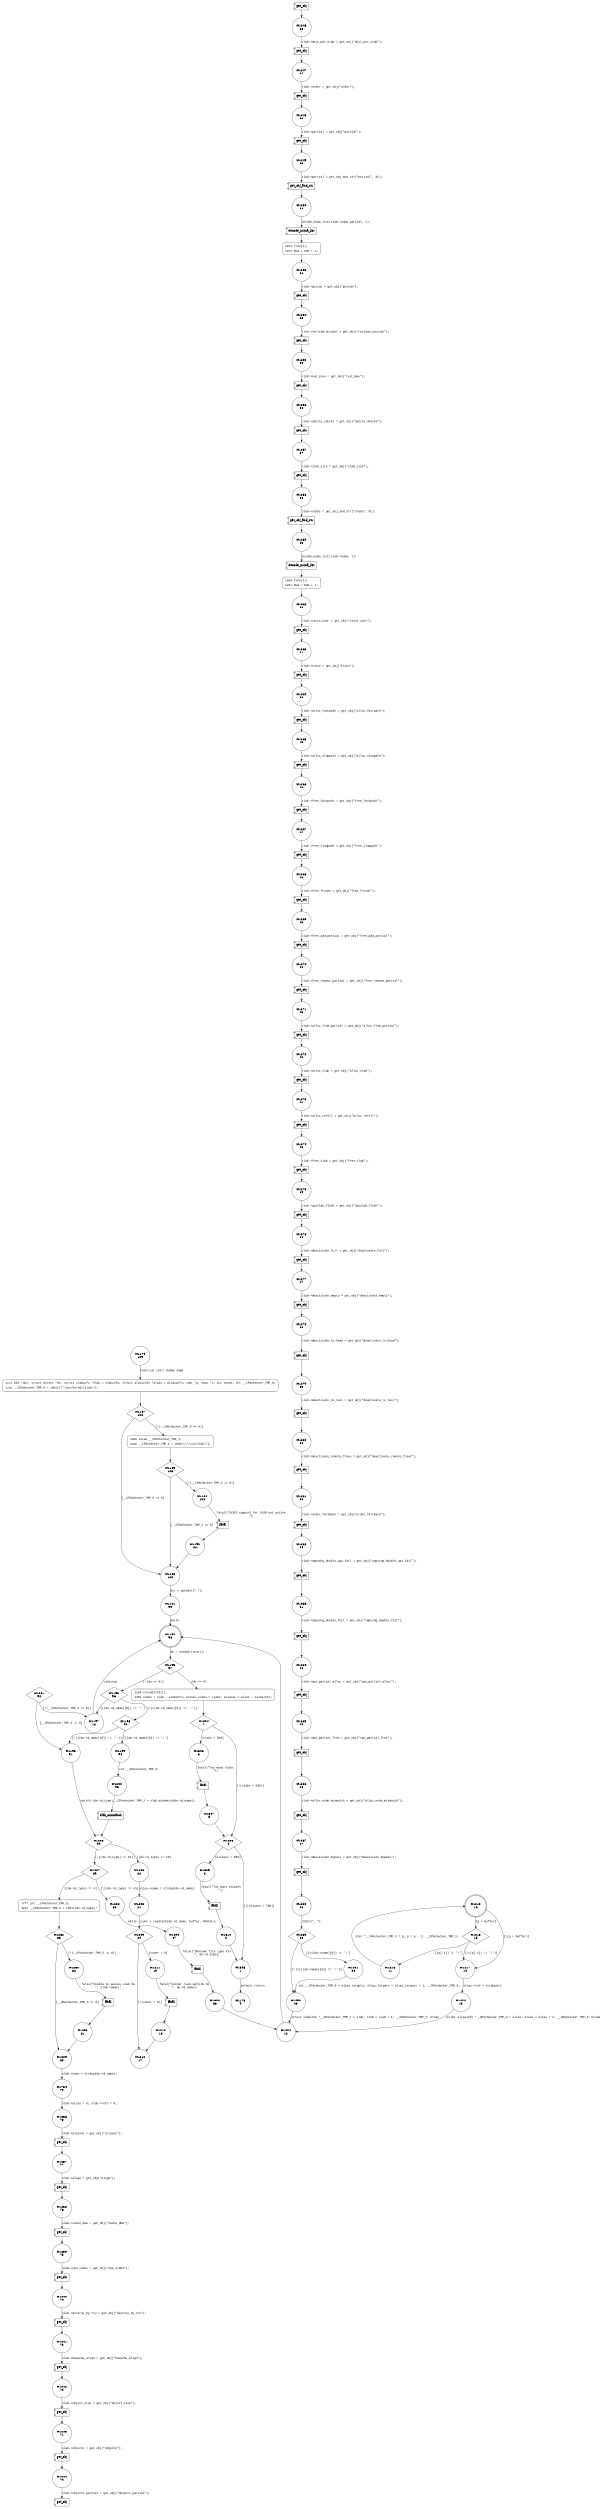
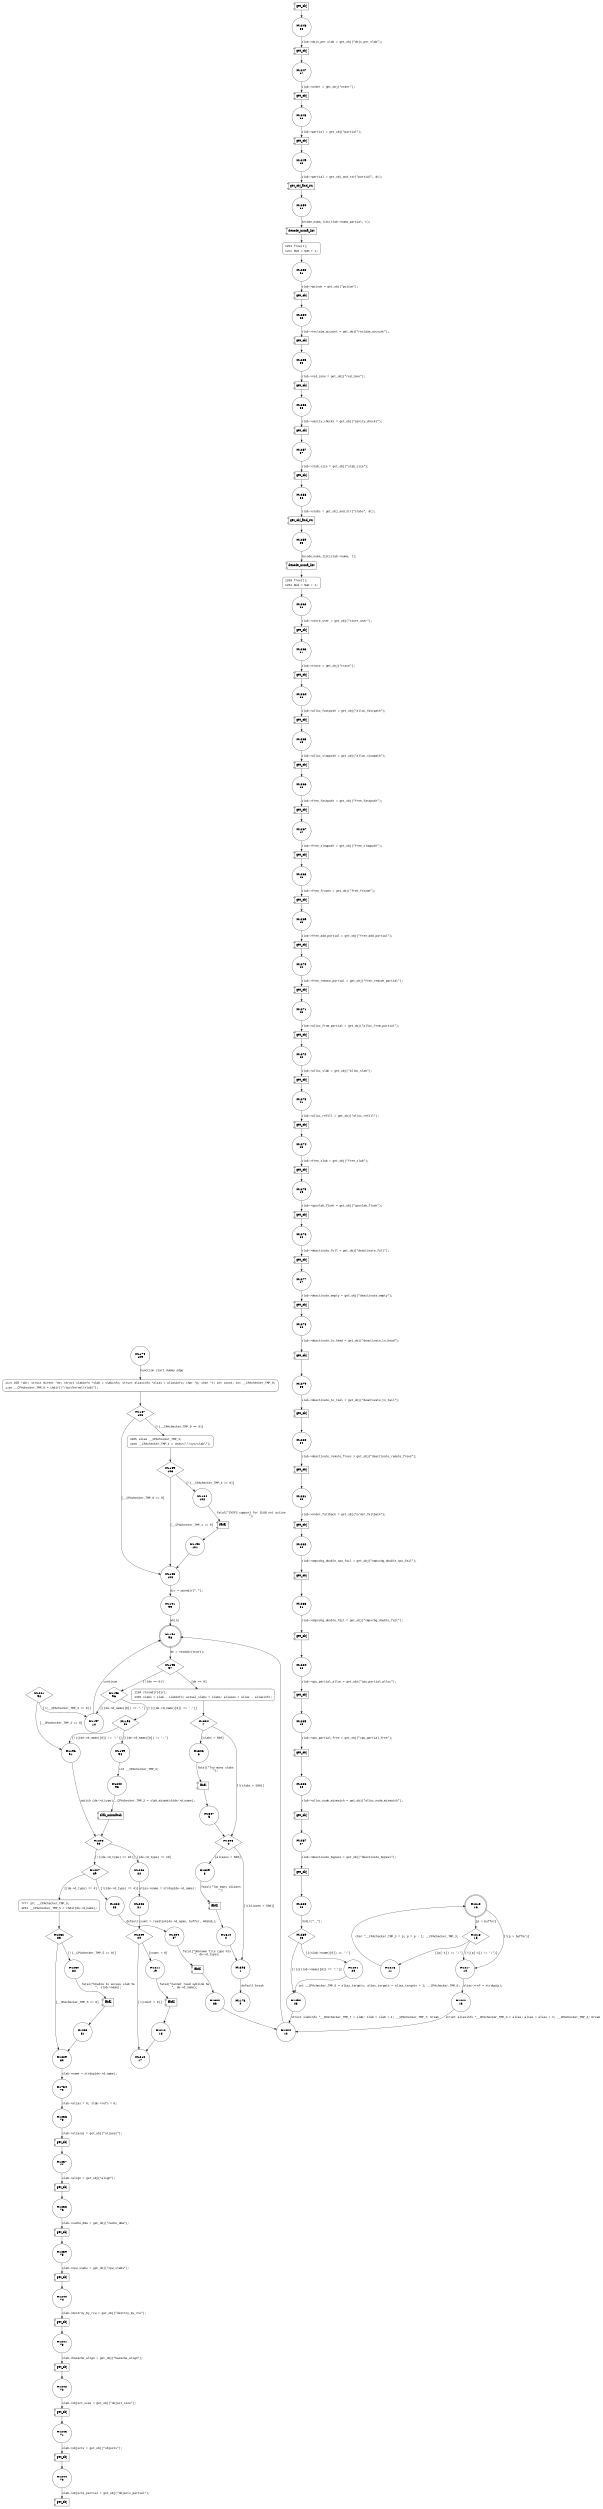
  digraph {
    node [shape=circle]
    edge [fontname="Courier New"]
    n1 [label="N1174\n109"]
    n2 [fillcolor=white fontname="Courier New" label=<<table border="0" cellborder="0" cellpadding="3" bgcolor="white"><tr><td align="right">1175</td><td align="left">DIR *dir; struct dirent *de; struct slabinfo *slab = slabinfo; struct aliasinfo *alias = aliasinfo; char *p; char *t; int count; int __CPAchecker_TMP_0;</td></tr><tr><td align="right">1186</td><td align="left">__CPAchecker_TMP_0 = chdir(\"/sys/kernel/slab\");</td></tr></table>> penwidth=1 shape=Mrecord style="filled,bold"]
    n3 [label="N1187\n106" shape=diamond]
    n4 [label="N1183\n100"]
    n5 [fillcolor=white fontname="Courier New" label=<<table border="0" cellborder="0" cellpadding="3" bgcolor="white"><tr><td align="right">1185</td><td align="left">alias __CPAchecker_TMP_1;</td></tr><tr><td align="right">1188</td><td align="left">__CPAchecker_TMP_1 = chdir(\"/sys/slab\");</td></tr></table>> penwidth=1 shape=Mrecord style="filled,bold"]
    n6 [label="N1191\n99"]
    n7 [label="N1189\n103" shape=diamond]
    n8 [label="N1192\n98" shape=doublecircle]
    n9 [label="N1184\n102"]
    n10 [label=fatal shape=component]
    n11 [label="N1190\n101"]
    n12 [label="N1195\n97" shape=diamond]
    n13 [fillcolor=white fontname="Courier New" label=<<table border="0" cellborder="0" cellpadding="3" bgcolor="white"><tr><td align="right">1194</td><td align="left">closedir(dir);</td></tr><tr><td align="right">1301</td><td align="left">slabs = slab - slabinfo; actual_slabs = slabs; aliases = alias - aliasinfo;</td></tr></table>> penwidth=1 shape=Mrecord style="filled,bold"]
    n14 [label="N1193\n96" shape=diamond]
    n15 [label="N1304\n7" shape=diamond]
    n16 [label="N1197\n10"]
    n17 [label="N1198\n95" shape=diamond]
    n18 [label="N1306\n6"]
    n19 [label="N1305\n4" shape=diamond]
    n20 [label="N1199\n94"]
    n21 [label="N1196\n91"]
    n22 [label="N1200\n93"]
    n23 [label="N1203\n90" shape=diamond]
    n24 [label=slab_mismatch shape=component]
    n25 [label="N1206\n22"]
    n26 [label="N1207\n89" shape=diamond]
    n27 [label="N1208\n21"]
    n28 [fillcolor=white fontname="Courier New" label=<<table border="0" cellborder="0" cellpadding="3" bgcolor="white"><tr><td align="right">1227</td><td align="left">int __CPAchecker_TMP_5;</td></tr><tr><td align="right">1231</td><td align="left">__CPAchecker_TMP_5 = chdir(de-&gt;d_name);</td></tr></table>> penwidth=1 shape=Mrecord style="filled,bold"]
    n29 [label="N1228\n88"]
    n30 [label="N1209\n20" shape=diamond]
    n31 [label="N1232\n83" shape=diamond]
    n32 [label="N1299\n87"]
    n33 [label="N1229\n80"]
    n34 [label="N1230\n82"]
    n35 [label=fatal shape=component]
    n36 [label="N1300\n86"]
    n37 [label="N1204\n12"]
    n38 [label="N1734\n79"]
    n39 [label=fatal shape=component]
    n40 [label="N1236\n78"]
    n41 [label="N1233\n81"]
    n42 [label=get_obj shape=component]
    n43 [label="N1237\n77"]
    n44 [label=get_obj shape=component]
    n45 [label="N1238\n76"]
    n46 [label=get_obj shape=component]
    n47 [label="N1239\n75"]
    n48 [label=get_obj shape=component]
    n49 [label="N1240\n74"]
    n50 [label=get_obj shape=component]
    n51 [label="N1241\n73"]
    n52 [label=get_obj shape=component]
    n53 [label="N1242\n72"]
    n54 [label=get_obj shape=component]
    n55 [label="N1243\n71"]
    n56 [label=get_obj shape=component]
    n57 [label="N1244\n70"]
    n58 [label=get_obj shape=component]
    n59 [label=get_obj shape=component]
    n60 [label="N1246\n68"]
    n61 [label=get_obj shape=component]
    n62 [label="N1247\n67"]
    n63 [label=get_obj shape=component]
    n64 [label="N1248\n66"]
    n65 [label=get_obj shape=component]
    n66 [label="N1249\n65"]
    n67 [label=get_obj_and_str shape=component]
    n68 [label="N1250\n64"]
    n69 [label=decode_numa_list shape=component]
    n70 [fillcolor=white fontname="Courier New" label=<<table border="0" cellborder="0" cellpadding="3" bgcolor="white"><tr><td align="right">1251</td><td align="left">free(t);</td></tr><tr><td align="right">1252</td><td align="left">Num = Num + 1;</td></tr></table>> penwidth=1 shape=Mrecord style="filled,bold"]
    n71 [label="N1253\n61"]
    n72 [label=get_obj shape=component]
    n73 [label="N1254\n60"]
    n74 [label=get_obj shape=component]
    n75 [label="N1255\n59"]
    n76 [label=get_obj shape=component]
    n77 [label="N1256\n58"]
    n78 [label=get_obj shape=component]
    n79 [label="N1257\n57"]
    n80 [label=get_obj shape=component]
    n81 [label="N1258\n56"]
    n82 [label=get_obj_and_str shape=component]
    n83 [label="N1259\n55"]
    n84 [label=decode_numa_list shape=component]
    n85 [fillcolor=white fontname="Courier New" label=<<table border="0" cellborder="0" cellpadding="3" bgcolor="white"><tr><td align="right">1260</td><td align="left">free(t);</td></tr><tr><td align="right">1261</td><td align="left">Num = Num + 1;</td></tr></table>> penwidth=1 shape=Mrecord style="filled,bold"]
    n86 [label="N1262\n52"]
    n87 [label=get_obj shape=component]
    n88 [label="N1263\n51"]
    n89 [label=get_obj shape=component]
    n90 [label="N1264\n50"]
    n91 [label=get_obj shape=component]
    n92 [label="N1265\n49"]
    n93 [label=get_obj shape=component]
    n94 [label="N1266\n48"]
    n95 [label=get_obj shape=component]
    n96 [label="N1267\n47"]
    n97 [label=get_obj shape=component]
    n98 [label="N1268\n46"]
    n99 [label=get_obj shape=component]
    n100 [label="N1269\n45"]
    n101 [label=get_obj shape=component]
    n102 [label="N1270\n44"]
    n103 [label=get_obj shape=component]
    n104 [label="N1271\n43"]
    n105 [label=get_obj shape=component]
    n106 [label="N1272\n42"]
    n107 [label=get_obj shape=component]
    n108 [label="N1273\n41"]
    n109 [label=get_obj shape=component]
    n110 [label="N1274\n40"]
    n111 [label=get_obj shape=component]
    n112 [label="N1275\n39"]
    n113 [label=get_obj shape=component]
    n114 [label="N1276\n38"]
    n115 [label=get_obj shape=component]
    n116 [label="N1277\n37"]
    n117 [label=get_obj shape=component]
    n118 [label="N1278\n36"]
    n119 [label=get_obj shape=component]
    n120 [label="N1279\n35"]
    n121 [label=get_obj shape=component]
    n122 [label="N1280\n34"]
    n123 [label=get_obj shape=component]
    n124 [label="N1281\n33"]
    n125 [label=get_obj shape=component]
    n126 [label="N1282\n32"]
    n127 [label=get_obj shape=component]
    n128 [label="N1283\n31"]
    n129 [label=get_obj shape=component]
    n130 [label="N1284\n30"]
    n131 [label=get_obj shape=component]
    n132 [label="N1285\n29"]
    n133 [label=get_obj shape=component]
    n134 [label="N1286\n28"]
    n135 [label=get_obj shape=component]
    n136 [label="N1287\n27"]
    n137 [label=get_obj shape=component]
    n138 [label="N1288\n26"]
    n139 [label="N1289\n25" shape=diamond]
    n140 [label="N1291\n24"]
    n141 [label="N1290\n23"]
    n142 [label="N1211\n19"]
    n143 [label="N1210\n17"]
    n144 [label=fatal shape=component]
    n145 [label="N1212\n18"]
    n146 [label="N1215\n16" shape=doublecircle]
    n147 [label="N1218\n15" shape=diamond]
    n148 [label="N1217\n14"]
    n149 [label="N1216\n11"]
    n150 [label="N1222\n13"]
    n151 [label="N1201\n92" shape=diamond]
    n152 [label=fatal shape=component]
    n153 [label="N1309\n3"]
    n154 [label="N1308\n1"]
    n155 [label="N1307\n5"]
    n156 [label=fatal shape=component]
    n157 [label="N1173\n0"]
    n158 [label="N1310\n2"]
    n1 -> n2 [label="Function start dummy edge"]
    n2 -> n3 [fontname=""]
    n3 -> n4 [label="[__CPAchecker_TMP_0 == 0]"]
    n3 -> n5 [label="[!(__CPAchecker_TMP_0 == 0)]"]
    n4 -> n6 [label="dir = opendir(\".\");"]
    n5 -> n7 [fontname=""]
    n6 -> n8 [label=while]
    n7 -> n4 [label="[__CPAchecker_TMP_1 == 0]"]
    n7 -> n9 [label="[!(__CPAchecker_TMP_1 == 0)]"]
    n8 -> n12 [label="de = readdir(start);"]
    n9 -> n10 [label="fatal(\"SYSFS support for SLUB not active\n\");"]
    n10 -> n11
    n11 -> n4
    n12 -> n13 [label="[de == 0]"]
    n12 -> n14 [label="[!(de == 0)]"]
    n13 -> n15 [fontname=""]
    n14 -> n16 [label="[((de->d_name)[0]) == '.']"]
    n14 -> n17 [label="[!(((de->d_name)[0]) == '.')]"]
    n15 -> n18 [label="[slabs > 500]"]
    n15 -> n19 [label="[!(slabs > 500)]"]
    n16 -> n8 [label=continue]
    n17 -> n20 [label="[((de->d_name)[0]) != ':']"]
    n17 -> n21 [label="[!(((de->d_name)[0]) != ':')]"]
    n18 -> n152 [label="fatal(\"Too many slabs\n\");"]
    n19 -> n153 [label="[aliases > 500]"]
    n19 -> n154 [label="[!(aliases > 500)]"]
    n20 -> n22 [label="int __CPAchecker_TMP_2;"]
    n21 -> n23 [label="switch (de->d_type)"]
    n22 -> n24 [label="__CPAchecker_TMP_2 = slab_mismatch(de->d_name);"]
    n23 -> n25 [label="[(de->d_type) == 10]"]
    n23 -> n26 [label="[!((de->d_type) == 10)]"]
    n24 -> n23
    n25 -> n27 [label="alias->name = strdup(de->d_name);"]
    n26 -> n28 [label="[(de->d_type) == 4]"]
    n26 -> n29 [label="[!((de->d_type) == 4)]"]
    n27 -> n30 [label="count = readlink(de->d_name, buffer, 4095UL);"]
    n28 -> n31 [fontname=""]
-   n29 -> n32 [label=while]
+   n29 -> n32 [label=default]
    n30 -> n142 [label="[count < 0]"]
    n30 -> n143 [label="[!(count < 0)]"]
    n31 -> n33 [label="[__CPAchecker_TMP_5 == 0]"]
    n31 -> n34 [label="[!(__CPAchecker_TMP_5 == 0)]"]
    n32 -> n35 [label="fatal(\"Unknown file type %lx\n\", de->d_type);"]
    n33 -> n38 [label="slab->name = strdup(de->d_name);"]
    n34 -> n39 [label="fatal(\"Unable to access slab %s\n\", slab->name);"]
    n35 -> n36
    n36 -> n37
    n37 -> n8
    n38 -> n40 [label="slab->alias = 0; slab->refs = 0;"]
    n39 -> n41
    n40 -> n42 [label="slab->aliases = get_obj(\"aliases\");"]
    n41 -> n33
    n42 -> n43
    n43 -> n44 [label="slab->align = get_obj(\"align\");"]
    n44 -> n45
    n45 -> n46 [label="slab->cache_dma = get_obj(\"cache_dma\");"]
    n46 -> n47
    n47 -> n48 [label="slab->cpu_slabs = get_obj(\"cpu_slabs\");"]
    n48 -> n49
    n49 -> n50 [label="slab->destroy_by_rcu = get_obj(\"destroy_by_rcu\");"]
    n50 -> n51
    n51 -> n52 [label="slab->hwcache_align = get_obj(\"hwcache_align\");"]
    n52 -> n53
    n53 -> n54 [label="slab->object_size = get_obj(\"object_size\");"]
    n54 -> n55
    n55 -> n56 [label="slab->objects = get_obj(\"objects\");"]
    n56 -> n57
    n57 -> n58 [label="slab->objects_partial = get_obj(\"objects_partial\");"]
    n59 -> n60
    n60 -> n61 [label="slab->objs_per_slab = get_obj(\"objs_per_slab\");"]
    n61 -> n62
    n62 -> n63 [label="slab->order = get_obj(\"order\");"]
    n63 -> n64
    n64 -> n65 [label="slab->partial = get_obj(\"partial\");"]
    n65 -> n66
    n66 -> n67 [label="slab->partial = get_obj_and_str(\"partial\", &t);"]
    n67 -> n68
    n68 -> n69 [label="decode_numa_list(slab->numa_partial, t);"]
    n69 -> n70
    n70 -> n71 [fontname=""]
    n71 -> n72 [label="slab->poison = get_obj(\"poison\");"]
    n72 -> n73
    n73 -> n74 [label="slab->reclaim_account = get_obj(\"reclaim_account\");"]
    n74 -> n75
    n75 -> n76 [label="slab->red_zone = get_obj(\"red_zone\");"]
    n76 -> n77
    n77 -> n78 [label="slab->sanity_checks = get_obj(\"sanity_checks\");"]
    n78 -> n79
    n79 -> n80 [label="slab->slab_size = get_obj(\"slab_size\");"]
    n80 -> n81
    n81 -> n82 [label="slab->slabs = get_obj_and_str(\"slabs\", &t);"]
    n82 -> n83
    n83 -> n84 [label="decode_numa_list(slab->numa, t);"]
    n84 -> n85
    n85 -> n86 [fontname=""]
    n86 -> n87 [label="slab->store_user = get_obj(\"store_user\");"]
    n87 -> n88
    n88 -> n89 [label="slab->trace = get_obj(\"trace\");"]
    n89 -> n90
    n90 -> n91 [label="slab->alloc_fastpath = get_obj(\"alloc_fastpath\");"]
    n91 -> n92
    n92 -> n93 [label="slab->alloc_slowpath = get_obj(\"alloc_slowpath\");"]
    n93 -> n94
    n94 -> n95 [label="slab->free_fastpath = get_obj(\"free_fastpath\");"]
    n95 -> n96
    n96 -> n97 [label="slab->free_slowpath = get_obj(\"free_slowpath\");"]
    n97 -> n98
    n98 -> n99 [label="slab->free_frozen = get_obj(\"free_frozen\");"]
    n99 -> n100
    n100 -> n101 [label="slab->free_add_partial = get_obj(\"free_add_partial\");"]
    n101 -> n102
    n102 -> n103 [label="slab->free_remove_partial = get_obj(\"free_remove_partial\");"]
    n103 -> n104
    n104 -> n105 [label="slab->alloc_from_partial = get_obj(\"alloc_from_partial\");"]
    n105 -> n106
    n106 -> n107 [label="slab->alloc_slab = get_obj(\"alloc_slab\");"]
    n107 -> n108
    n108 -> n109 [label="slab->alloc_refill = get_obj(\"alloc_refill\");"]
    n109 -> n110
    n110 -> n111 [label="slab->free_slab = get_obj(\"free_slab\");"]
    n111 -> n112
    n112 -> n113 [label="slab->cpuslab_flush = get_obj(\"cpuslab_flush\");"]
    n113 -> n114
    n114 -> n115 [label="slab->deactivate_full = get_obj(\"deactivate_full\");"]
    n115 -> n116
    n116 -> n117 [label="slab->deactivate_empty = get_obj(\"deactivate_empty\");"]
    n117 -> n118
    n118 -> n119 [label="slab->deactivate_to_head = get_obj(\"deactivate_to_head\");"]
    n119 -> n120
    n120 -> n121 [label="slab->deactivate_to_tail = get_obj(\"deactivate_to_tail\");"]
    n121 -> n122
    n122 -> n123 [label="slab->deactivate_remote_frees = get_obj(\"deactivate_remote_frees\");"]
    n123 -> n124
    n124 -> n125 [label="slab->order_fallback = get_obj(\"order_fallback\");"]
    n125 -> n126
    n126 -> n127 [label="slab->cmpxchg_double_cpu_fail = get_obj(\"cmpxchg_double_cpu_fail\");"]
    n127 -> n128
    n128 -> n129 [label="slab->cmpxchg_double_fail = get_obj(\"cmpxchg_double_fail\");"]
    n129 -> n130
    n130 -> n131 [label="slab->cpu_partial_alloc = get_obj(\"cpu_partial_alloc\");"]
    n131 -> n132
    n132 -> n133 [label="slab->cpu_partial_free = get_obj(\"cpu_partial_free\");"]
    n133 -> n134
    n134 -> n135 [label="slab->alloc_node_mismatch = get_obj(\"alloc_node_mismatch\");"]
    n135 -> n136
    n136 -> n137 [label="slab->deactivate_bypass = get_obj(\"deactivate_bypass\");"]
    n137 -> n138
    n138 -> n139 [label="chdir(\"..\");"]
    n139 -> n140 [label="[((slab->name)[0]) == ':']"]
    n139 -> n141 [label="[!(((slab->name)[0]) == ':')]"]
    n140 -> n141 [label="int __CPAchecker_TMP_6 = alias_targets; alias_targets = alias_targets + 1; __CPAchecker_TMP_6; "]
    n141 -> n37 [label="struct slabinfo *__CPAchecker_TMP_7 = slab; slab = slab + 1; __CPAchecker_TMP_7; break"]
    n142 -> n144 [label="fatal(\"Cannot read symlink %s\n\", de->d_name);"]
    n144 -> n145
    n145 -> n143
    n146 -> n147 [label="[p > buffer]"]
    n146 -> n148 [label="[!(p > buffer)]"]
    n147 -> n148 [label="[!((p[-1]) != '/')]"]
    n147 -> n149 [label="[(p[-1]) != '/']"]
    n148 -> n150 [label="alias->ref = strdup(p);"]
    n149 -> n146 [label="char *__CPAchecker_TMP_3 = p; p = p - 1; __CPAchecker_TMP_3; "]
    n150 -> n37 [label="struct aliasinfo *__CPAchecker_TMP_4 = alias; alias = alias + 1; __CPAchecker_TMP_4; break"]
    n151 -> n16 [label="[!(__CPAchecker_TMP_2 == 0)]"]
    n151 -> n21 [label="[__CPAchecker_TMP_2 == 0]"]
    n152 -> n155
    n153 -> n156 [label="fatal(\"Too many aliases\n\");"]
-   n154 -> n157 [label="default return"]
+   n154 -> n157 [label="default break"]
    n155 -> n19
    n156 -> n158
    n158 -> n154
  }
